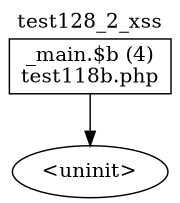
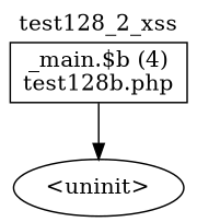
  digraph {
    label=test128_2_xss
    labelloc=t
-   n1 [label="_main.$b (4)\ntest118b.php" shape=box]
+   n1 [label="_main.$b (4)\ntest128b.php" shape=box]
    n2 [label="<uninit>" shape=ellipse]
    n1 -> n2
  }
